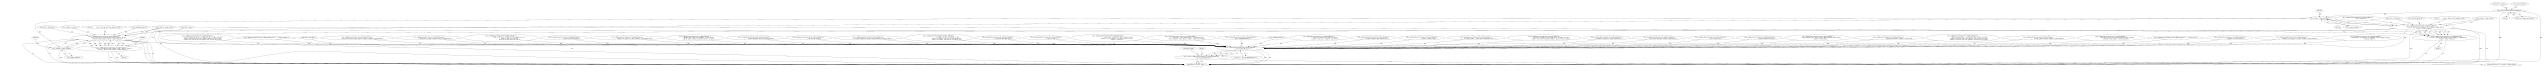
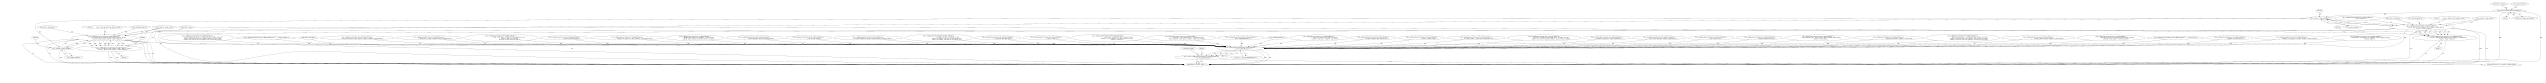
  digraph {
    fontname="JetBrains Mono"
    node [fontname="JetBrains Mono"]
    edge [fontname="JetBrains Mono"]
    n1 [label="(Call,image->dispose=BackgroundDispose)"]
    n2 [label="(Call,(double) image->dispose)"]
    n3 [label="(MethodReturn,static Image *)"]
    n4 [label="(Block,)"]
    n5 [label="(Identifier,BackgroundDispose)"]
    n6 [label="(Call,LogMagickEvent(CoderEvent,GetMagickModule(),\n        \"    scene 0 delay=%.20g dispose=%.20g\",(double) image->delay,\n        (double) image->dispose))"]
    n7 [label="(Call,(double) image->dispose)"]
    n8 [label="(Call,image->dispose)"]
    n9 [label="(Call,(void) LogMagickEvent(CoderEvent,GetMagickModule(),\n        \"    scene 0 delay=%.20g dispose=%.20g\",(double) image->delay,\n        (double) image->dispose))"]
    n10 [label="(Call,LogMagickEvent(CoderEvent,GetMagickModule(),\n          \"    scene %.20g delay=%.20g dispose=%.20g\",(double) scene++,\n          (double) image->delay,(double) image->dispose))"]
    n11 [label="(Call,LogMagickEvent(CoderEvent,GetMagickModule(),\n      \"  exit ReadOneJNGImage();\"))"]
    n12 [label="(Call,image->dispose)"]
    n13 [label="(Block,)"]
    n14 [label="(Call,(void) LogMagickEvent(CoderEvent,GetMagickModule(),\n          \"    scene %.20g delay=%.20g dispose=%.20g\",(double) scene++,\n          (double) image->delay,(double) image->dispose))"]
    n15 [label="(Call,(void) LogMagickEvent(CoderEvent,GetMagickModule(),\n      \"  exit ReadOneJNGImage();\"))"]
    n16 [label="(Literal,\"  exit ReadOneJNGImage();\")"]
    n17 [label="(Block,)"]
    n18 [label="(ControlStructure,if (logging != MagickFalse))"]
    n19 [label="(Call,LogMagickEvent(CoderEvent,GetMagickModule(),\n                    \"  Finished MAGN processing\"))"]
    n20 [label="(Call,(double) image->delay)"]
    n21 [label="(Identifier,image)"]
    n22 [label="(Call,(double) image->delay)"]
    n23 [label="(Call,LogMagickEvent(CoderEvent,GetMagickModule(),\n        \"  image->delay=%.20g, final_delay=%.20g\",(double) image->delay,\n        (double) final_delay))"]
    n24 [label="(Identifier,logging)"]
    n25 [label="(Literal,\"    scene %.20g delay=%.20g dispose=%.20g\")"]
    n26 [label="(Call,LogMagickEvent(CoderEvent,GetMagickModule(),\n        \"  After coalesce:\"))"]
    n27 [label="(Call,LogMagickEvent(CoderEvent,GetMagickModule(),\n                            \"    Framing_delay=%.20g\",(double) frame_delay))"]
    n28 [label="(Call,GetMagickModule())"]
    n29 [label="(Call,LogMagickEvent(CoderEvent,GetMagickModule(),\n                    \"  Insert backgd layer, L=%.20g, R=%.20g T=%.20g, B=%.20g\",\n                    (double) mng_info->clip.left,(double) mng_info->clip.right,\n                    (double) mng_info->clip.top,(double) mng_info->clip.bottom))"]
    n30 [label="(Call,LogMagickEvent(CoderEvent,GetMagickModule(),\n                            \"    Framing_timeout=%.20g\",(double) frame_timeout))"]
    n31 [label="(Call,LogMagickEvent(CoderEvent,GetMagickModule(),\n                \"   subframe_width=%.20g, subframe_height=%.20g\",(double)\n                subframe_width,(double) subframe_height))"]
    n32 [label="(Call,LogMagickEvent(CoderEvent,GetMagickModule(),\"  Corrupt list\"))"]
    n33 [label="(Call,LogMagickEvent(CoderEvent,GetMagickModule(),\n                \"  Skipping invisible object\"))"]
    n34 [label="(Call,LogMagickEvent(CoderEvent,GetMagickModule(),\n                    \"    Magnify the columns to %.20g\",(double) image->columns))"]
    n35 [label="(Call,LogMagickEvent(CoderEvent,GetMagickModule(),\n            \"  Seeking back to beginning of %c%c%c%c chunk\",type[0],type[1],\n            type[2],type[3]))"]
    n36 [label="(Call,LogMagickEvent(CoderEvent,GetMagickModule(),\n                \"  Insert background layer, L=%.20g, R=%.20g T=%.20g, B=%.20g\",\n                (double) mng_info->clip.left,(double) mng_info->clip.right,\n                (double) mng_info->clip.top,(double) mng_info->clip.bottom))"]
    n37 [label="(Call,LogMagickEvent(CoderEvent,GetMagickModule(),\"  Coalesce Images\"))"]
    n38 [label="(Identifier,CoderEvent)"]
    n39 [label="(Call,LogMagickEvent(CoderEvent,GetMagickModule(),\n          \"    scene %.20g delay=%.20g\",(double) scene++,(double) image->delay))"]
    n40 [label="(Call,LogMagickEvent(CoderEvent,GetMagickModule(),\n                  \"  MNG height: %.20g\",(double) mng_info->mng_height))"]
    n41 [label="(Call,LogMagickEvent(CoderEvent,GetMagickModule(),\n                          \"  ENDL: LOOP level %.20g has %.20g remaining iters \",\n                            (double) loop_level,(double)\n                            mng_info->loop_count[loop_level]))"]
    n42 [label="(Call,image->dispose)"]
    n43 [label="(Identifier,CoderEvent)"]
    n44 [label="(Call,LogMagickEvent(CoderEvent,GetMagickModule(),\n                    \"    Allocate magnified image\"))"]
    n45 [label="(Call,LogMagickEvent(CoderEvent,GetMagickModule(),\n                    \"    Magnify the rows to %.20g\",(double) large_image->rows))"]
    n46 [label="(Call,LogMagickEvent(CoderEvent,GetMagickModule(),\n           \"  Reading MNG chunk type %c%c%c%c, length: %.20g\",\n           type[0],type[1],type[2],type[3],(double) length))"]
    n47 [label="(Call,LogMagickEvent(CoderEvent,GetMagickModule(),\n                \"    Framing_mode=%d\",mng_info->framing_mode))"]
    n48 [label="(Call,LogMagickEvent(CoderEvent,GetMagickModule(),\n                \"  Crop the PNG image\"))"]
    n49 [label="(Call,LogMagickEvent(CoderEvent,GetMagickModule(),\n            \"  Processing %c%c%c%c chunk\",type[0],type[1],type[2],type[3]))"]
    n50 [label="(Call,LogMagickEvent(CoderEvent,GetMagickModule(),\n                          \"  x_off[%d]: %.20g,  y_off[%d]: %.20g\",\n                          object_id,(double) mng_info->x_off[object_id],\n                          object_id,(double) mng_info->y_off[object_id]))"]
    n51 [label="(Call,LogMagickEvent(CoderEvent,GetMagickModule(),\n                \"  Processing MNG MAGN chunk\"))"]
    n52 [label="(Call,LogMagickEvent(CoderEvent,GetMagickModule(),\n                \"  Skip to IEND.\"))"]
    n53 [label="(Call,LogMagickEvent(CoderEvent,GetMagickModule(),\n                            \"    Frame_clip: L=%.20g R=%.20g T=%.20g B=%.20g\",\n                            (double) fb.left,(double) fb.right,(double) fb.top,\n                            (double) fb.bottom))"]
    n54 [label="(Call,LogMagickEvent(CoderEvent,GetMagickModule(),\n                  \"    repeat=%d,  final_delay=%.20g,  iterations=%.20g\",\n                  repeat,(double) final_delay, (double) image->iterations))"]
    n55 [label="(Call,LogMagickEvent(CoderEvent,GetMagickModule(),\n    \"  Enter ReadOneMNGImage()\"))"]
    n56 [label="(Call,GetMagickModule())"]
    n57 [label="(Call,LogMagickEvent(CoderEvent,GetMagickModule(),\n                    \"  LOOP level %.20g has %.20g iterations \",\n                    (double) loop_level, (double) loop_iters))"]
    n58 [label="(Identifier,CoderEvent)"]
    n59 [label="(Call,LogMagickEvent(CoderEvent,GetMagickModule(),\n          \"  Finished reading image datastream.\"))"]
    n60 [label="(Call,LogMagickEvent(CoderEvent,GetMagickModule(),\n                    \"    Delete original image\"))"]
    n61 [label="(Call,LogMagickEvent(CoderEvent,GetMagickModule(),\n          \"  No images found.  Inserting a background layer.\"))"]
-   n62 [label="(Call,(double) scene++)"]
    n63 [label="(Call,GetMagickModule())"]
    n64 [label="(Identifier,image)"]
    n65 [label="(Call,LogMagickEvent(CoderEvent,GetMagickModule(),\n                    \"  Inserted transparent background layer, W=%.20g, H=%.20g\",\n                    (double) mng_info->mng_width,(double) mng_info->mng_height))"]
    n66 [label="(Call,LogMagickEvent(CoderEvent,GetMagickModule(),\n      \"  Finished reading all image datastreams.\"))"]
    n67 [label="(Call,LogMagickEvent(CoderEvent,GetMagickModule(),\n        \"    scene 0 delay=%.20g\",(double) image->delay))"]
    n68 [label="(Call,LogMagickEvent(CoderEvent,GetMagickModule(),\n            \"  First image null\"))"]
    n69 [label="(Literal,\"    scene 0 delay=%.20g dispose=%.20g\")"]
    1007326
    1007315
    1007343
    1007367
    1007358
    n1 -> n2 [label="DDG: "]
    n1 -> n3 [label="DDG: "]
    n1 -> n3 [label="DDG: "]
    n1 -> n4 [label="AST: "]
    n1 -> n5 [label="AST: "]
    n2 -> n3 [label="DDG: "]
    n2 -> n6 [label="AST: "]
    n2 -> n6 [label="DDG: "]
    n2 -> n7 [label="DDG: "]
    n2 -> n8 [label="CFG: "]
    n5 -> n1 [label="DDG: "]
    n6 -> n2 [label="CFG: "]
    n6 -> n3 [label="DDG: "]
    n6 -> n3 [label="DDG: "]
    n6 -> n3 [label="DDG: "]
    n6 -> n3 [label="DDG: "]
    n6 -> n9 [label="AST: "]
    n6 -> n9 [label="DDG: "]
    n6 -> n9 [label="DDG: "]
    n6 -> n9 [label="DDG: "]
    n6 -> n9 [label="DDG: "]
    n6 -> n9 [label="DDG: "]
    n6 -> n10 [label="DDG: "]
    n6 -> n11 [label="DDG: "]
    n7 -> n3 [label="DDG: "]
    n7 -> n10 [label="AST: "]
    n7 -> n10 [label="DDG: "]
    n7 -> n12 [label="CFG: "]
    n8 -> n2 [label="AST: "]
    n9 -> n3 [label="DDG: "]
    n9 -> n3 [label="DDG: "]
    n9 -> n6 [label="CFG: "]
    n9 -> n13 [label="AST: "]
    n10 -> n3 [label="DDG: "]
    n10 -> n3 [label="DDG: "]
    n10 -> n3 [label="DDG: "]
    n10 -> n3 [label="DDG: "]
    n10 -> n3 [label="DDG: "]
    n10 -> n7 [label="CFG: "]
    n10 -> n11 [label="DDG: "]
    n10 -> n14 [label="AST: "]
    n10 -> n14 [label="DDG: "]
    n10 -> n14 [label="DDG: "]
    n10 -> n14 [label="DDG: "]
    n10 -> n14 [label="DDG: "]
    n10 -> n14 [label="DDG: "]
    n10 -> n14 [label="DDG: "]
    n11 -> n3 [label="DDG: "]
    n11 -> n3 [label="DDG: "]
    n11 -> n15 [label="AST: "]
    n11 -> n15 [label="DDG: "]
    n11 -> n15 [label="DDG: "]
    n11 -> n15 [label="DDG: "]
    n11 -> n16 [label="CFG: "]
    n12 -> n7 [label="AST: "]
    n14 -> n3 [label="DDG: "]
    n14 -> n3 [label="DDG: "]
    n14 -> n10 [label="CFG: "]
    n14 -> n17 [label="AST: "]
    n15 -> n3 [label="DDG: "]
    n15 -> n3 [label="DDG: "]
    n15 -> n11 [label="CFG: "]
    n15 -> n18 [label="AST: "]
    n16 -> n11 [label="AST: "]
    n19 -> n11 [label="DDG: "]
    n20 -> n6 [label="AST: "]
    n20 -> n6 [label="DDG: "]
    n21 -> n15 [label="CFG: "]
    n22 -> n10 [label="AST: "]
    n22 -> n10 [label="DDG: "]
    n23 -> n11 [label="DDG: "]
    n24 -> n1 [label="CFG: "]
    n25 -> n10 [label="AST: "]
    n26 -> n6 [label="DDG: "]
    n27 -> n11 [label="DDG: "]
    n28 -> n10 [label="AST: "]
    n29 -> n11 [label="DDG: "]
    n30 -> n11 [label="DDG: "]
    n31 -> n11 [label="DDG: "]
    n32 -> n11 [label="DDG: "]
    n33 -> n11 [label="DDG: "]
    n34 -> n11 [label="DDG: "]
    n35 -> n11 [label="DDG: "]
    n36 -> n11 [label="DDG: "]
    n37 -> n11 [label="DDG: "]
    n38 -> n11 [label="AST: "]
    n39 -> n11 [label="DDG: "]
    n40 -> n11 [label="DDG: "]
    n41 -> n11 [label="DDG: "]
    n42 -> n1 [label="AST: "]
    n43 -> n10 [label="AST: "]
    n44 -> n11 [label="DDG: "]
    n45 -> n11 [label="DDG: "]
    n46 -> n11 [label="DDG: "]
    n47 -> n11 [label="DDG: "]
    n48 -> n11 [label="DDG: "]
    n49 -> n11 [label="DDG: "]
    n50 -> n11 [label="DDG: "]
    n51 -> n11 [label="DDG: "]
    n52 -> n11 [label="DDG: "]
    n53 -> n11 [label="DDG: "]
    n54 -> n11 [label="DDG: "]
    n55 -> n11 [label="DDG: "]
    n56 -> n11 [label="AST: "]
    n57 -> n11 [label="DDG: "]
    n58 -> n6 [label="AST: "]
    n59 -> n11 [label="DDG: "]
    n60 -> n11 [label="DDG: "]
    n61 -> n11 [label="DDG: "]
-   n62 -> n10 [label="AST: "]
    n63 -> n6 [label="AST: "]
    n64 -> n9 [label="CFG: "]
    n64 -> n14 [label="CFG: "]
    n65 -> n11 [label="DDG: "]
    n66 -> n11 [label="DDG: "]
    n67 -> n11 [label="DDG: "]
    n68 -> n11 [label="DDG: "]
    n69 -> n6 [label="AST: "]
    1007326 -> n2 [label="AST: "]
    1007315 -> n9 [label="AST: "]
    1007343 -> n14 [label="AST: "]
    1007367 -> n15 [label="AST: "]
    1007358 -> n7 [label="AST: "]
  }
